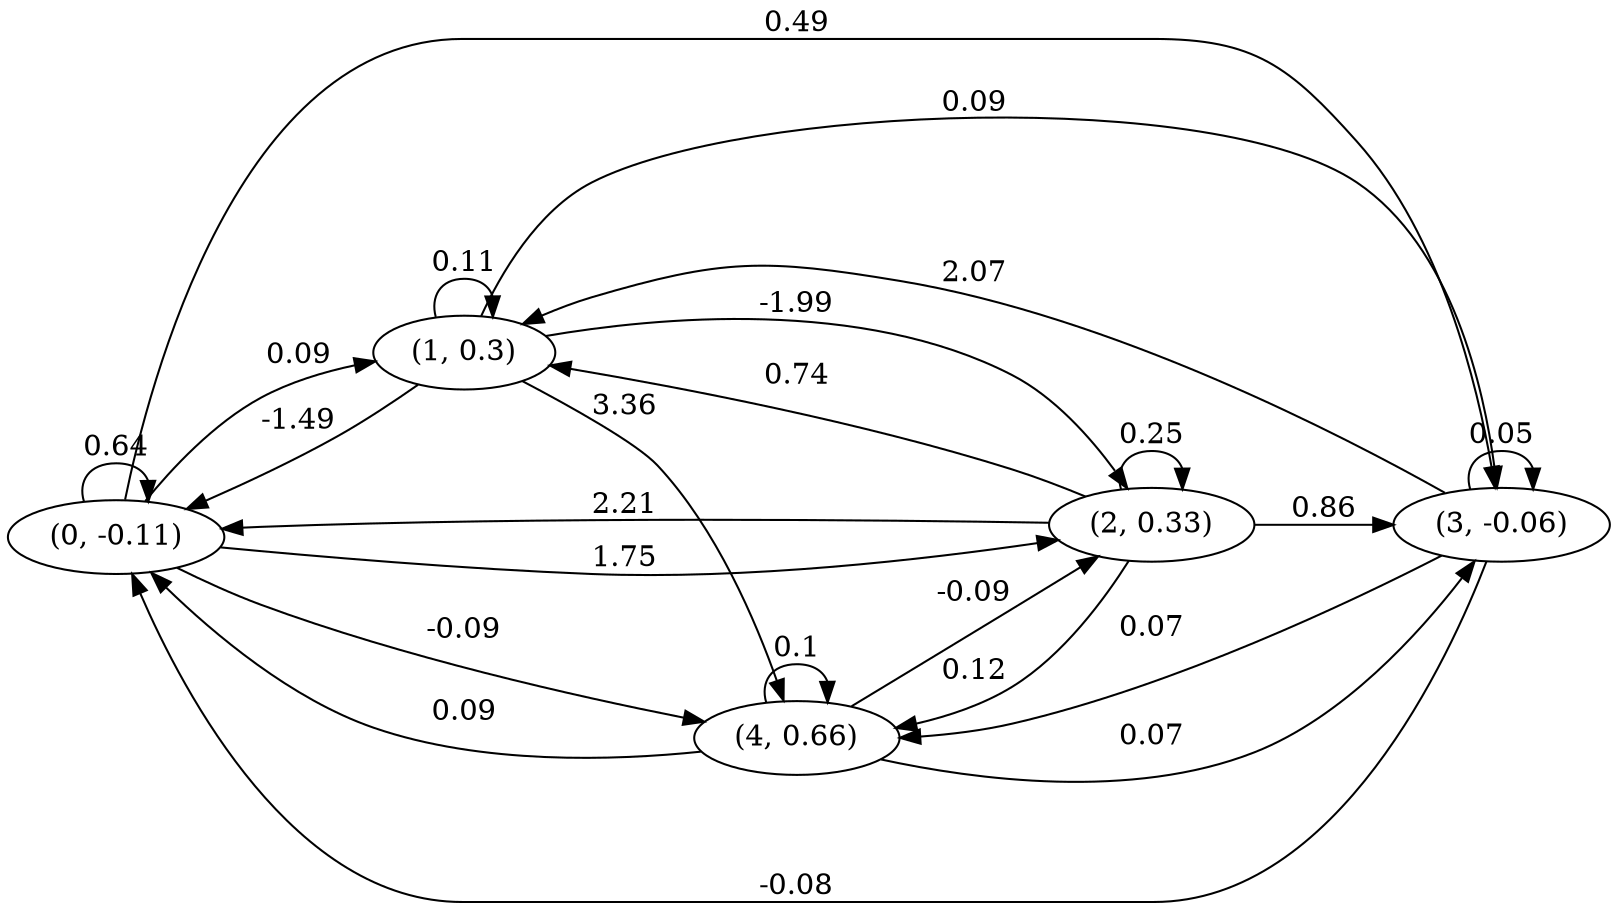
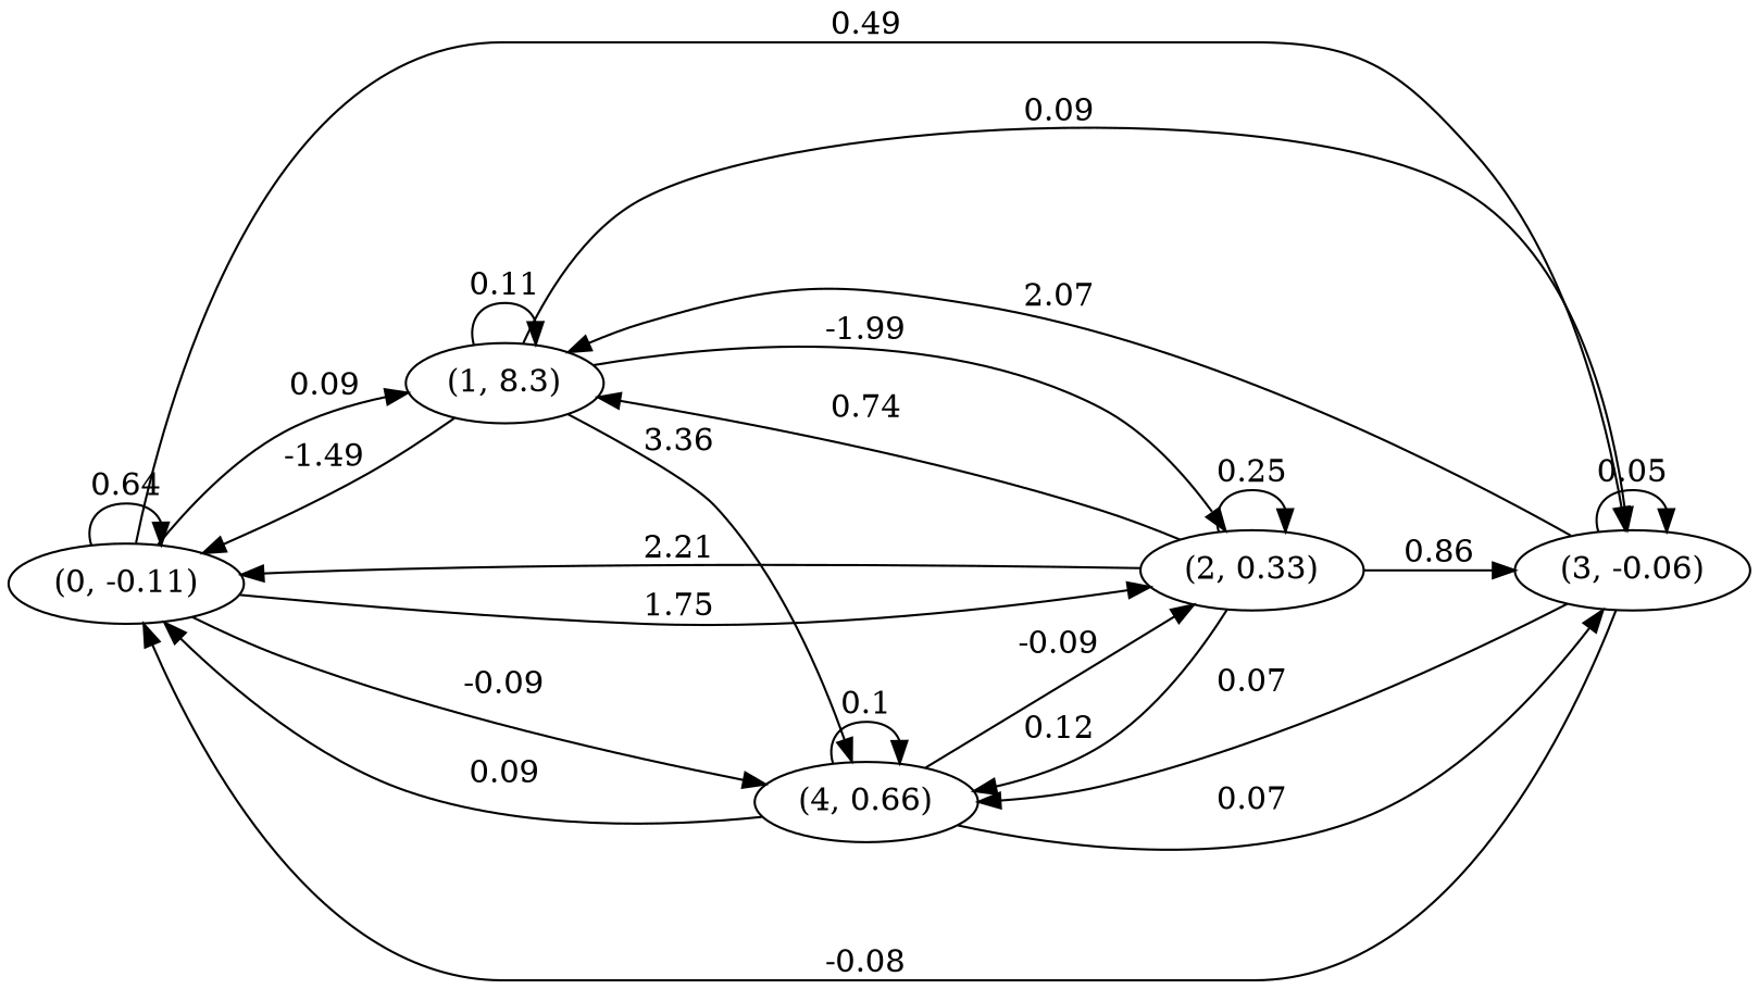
  digraph {
    rankdir=LR
    n1 [label="(0, -0.11)"]
-   n2 [label="(1, 0.3)"]
+   n2 [label="(1, 8.3)"]
    n3 [label="(2, 0.33)"]
    n4 [label="(3, -0.06)"]
    n5 [label="(4, 0.66)"]
    n1 -> n1 [label=0.64]
    n1 -> n2 [label=0.09]
    n1 -> n3 [label=1.75]
    n1 -> n4 [label=0.49]
    n1 -> n5 [label=-0.09]
    n2 -> n1 [label=-1.49]
    n2 -> n2 [label=0.11]
    n2 -> n3 [label=-1.99]
    n2 -> n4 [label=0.09]
    n2 -> n5 [label=3.36]
    n3 -> n1 [label=2.21]
    n3 -> n2 [label=0.74]
    n3 -> n3 [label=0.25]
    n3 -> n4 [label=0.86]
    n3 -> n5 [label=0.12]
    n4 -> n1 [label=-0.08]
    n4 -> n2 [label=2.07]
    n4 -> n4 [label=0.05]
    n4 -> n5 [label=0.07]
    n5 -> n1 [label=0.09]
    n5 -> n3 [label=-0.09]
    n5 -> n4 [label=0.07]
    n5 -> n5 [label=0.1]
  }
